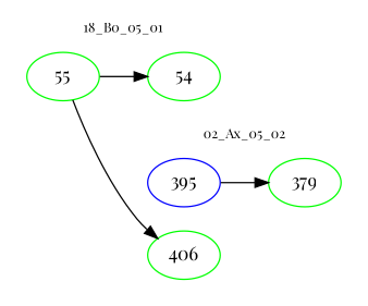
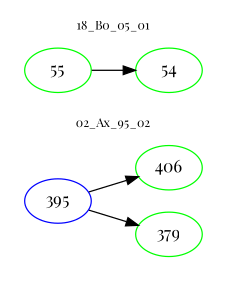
  digraph {
    fontname="Playfair Display"
    rankdir=LR
    node [color=green fontname="Playfair Display"]
    edge [color=black fontname="Playfair Display"]
    n1 [color=blue label=395]
    n2 [label=379]
    n3 [label=406]
    n4 [label=55]
    n5 [label=54]
    subgraph cluster_1 {
      color=white
      fontsize=10
-     label="02_Ax_05_02"
+     label="02_Ax_95_02"
      n1
      n2
      n3
    }
    subgraph cluster_2 {
      color=white
      fontsize=10
      label="18_B0_05_01"
      n4
      n5
    }
    n1 -> n2
-   n4 -> n3
+   n1 -> n3
    n4 -> n5
  }
